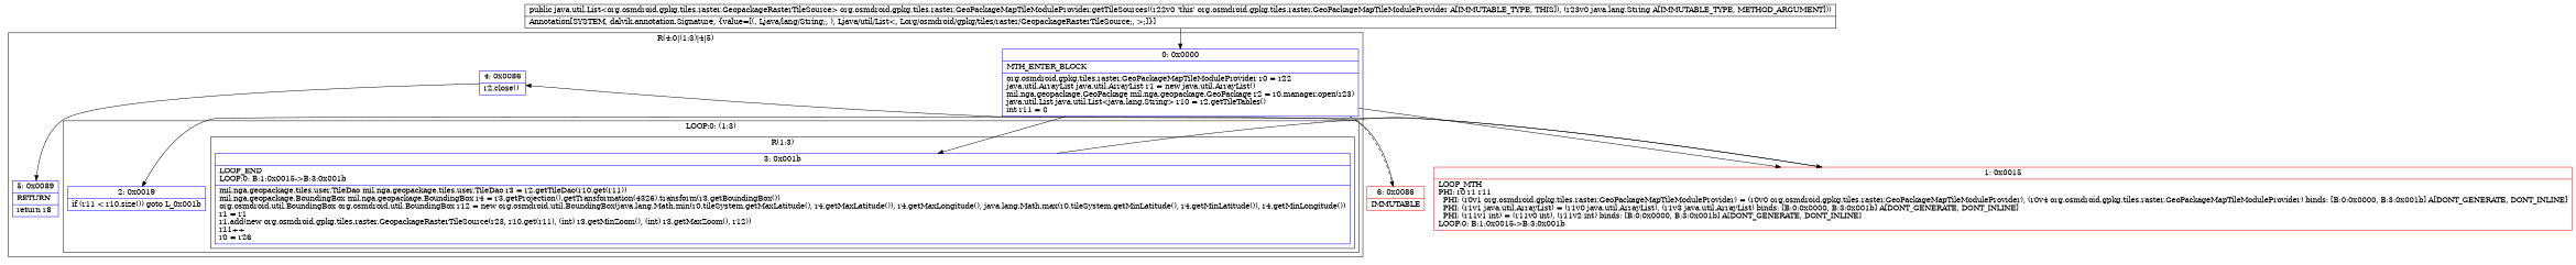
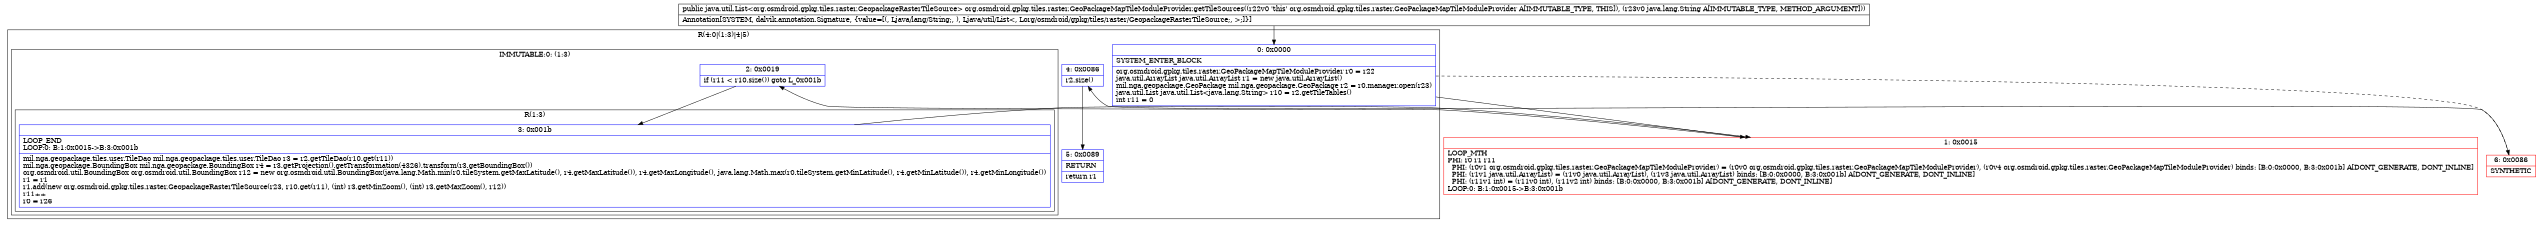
  digraph {
    node [color=blue shape=record]
    n1 [label="{3\:\ 0x001b|LOOP_END\lLOOP:0: B:1:0x0015\-\>B:3:0x001b\l|mil.nga.geopackage.tiles.user.TileDao mil.nga.geopackage.tiles.user.TileDao r3 = r2.getTileDao(r10.get(r11))\lmil.nga.geopackage.BoundingBox mil.nga.geopackage.BoundingBox r4 = r3.getProjection().getTransformation(4326).transform(r3.getBoundingBox())\lorg.osmdroid.util.BoundingBox org.osmdroid.util.BoundingBox r12 = new org.osmdroid.util.BoundingBox(java.lang.Math.min(r0.tileSystem.getMaxLatitude(), r4.getMaxLatitude()), r4.getMaxLongitude(), java.lang.Math.max(r0.tileSystem.getMinLatitude(), r4.getMinLatitude()), r4.getMinLongitude())\lr1 = r1\lr1.add(new org.osmdroid.gpkg.tiles.raster.GeopackageRasterTileSource(r23, r10.get(r11), (int) r3.getMinZoom(), (int) r3.getMaxZoom(), r12))\lr11++\lr0 = r26\l}"]
    n2 [label="{2\:\ 0x0019|if (r11 \< r10.size()) goto L_0x001b\l}"]
-   n3 [label="{0\:\ 0x0000|MTH_ENTER_BLOCK\l|org.osmdroid.gpkg.tiles.raster.GeoPackageMapTileModuleProvider r0 = r22\ljava.util.ArrayList java.util.ArrayList r1 = new java.util.ArrayList()\lmil.nga.geopackage.GeoPackage mil.nga.geopackage.GeoPackage r2 = r0.manager.open(r23)\ljava.util.List java.util.List\<java.lang.String\> r10 = r2.getTileTables()\lint r11 = 0\l}"]
-   n4 [label="{4\:\ 0x0086|r2.close()\l}"]
-   n5 [label="{5\:\ 0x0089|RETURN\l|return r8\l}"]
+   n3 [label="{0\:\ 0x0000|SYSTEM_ENTER_BLOCK\l|org.osmdroid.gpkg.tiles.raster.GeoPackageMapTileModuleProvider r0 = r22\ljava.util.ArrayList java.util.ArrayList r1 = new java.util.ArrayList()\lmil.nga.geopackage.GeoPackage mil.nga.geopackage.GeoPackage r2 = r0.manager.open(r23)\ljava.util.List java.util.List\<java.lang.String\> r10 = r2.getTileTables()\lint r11 = 0\l}"]
+   n4 [label="{4\:\ 0x0086|r2.size()\l}"]
+   n5 [label="{5\:\ 0x0089|RETURN\l|return r1\l}"]
    n6 [color=red label="{1\:\ 0x0015|LOOP_MTH\lPHI: r0 r1 r11 \l  PHI: (r0v1 org.osmdroid.gpkg.tiles.raster.GeoPackageMapTileModuleProvider) = (r0v0 org.osmdroid.gpkg.tiles.raster.GeoPackageMapTileModuleProvider), (r0v4 org.osmdroid.gpkg.tiles.raster.GeoPackageMapTileModuleProvider) binds: [B:0:0x0000, B:3:0x001b] A[DONT_GENERATE, DONT_INLINE]\l  PHI: (r1v1 java.util.ArrayList) = (r1v0 java.util.ArrayList), (r1v3 java.util.ArrayList) binds: [B:0:0x0000, B:3:0x001b] A[DONT_GENERATE, DONT_INLINE]\l  PHI: (r11v1 int) = (r11v0 int), (r11v2 int) binds: [B:0:0x0000, B:3:0x001b] A[DONT_GENERATE, DONT_INLINE]\lLOOP:0: B:1:0x0015\-\>B:3:0x001b\l}"]
-   n7 [color=red label="{6\:\ 0x0086|IMMUTABLE\l}"]
+   n7 [color=red label="{6\:\ 0x0086|SYNTHETIC\l}"]
    n8 [label="{public java.util.List\<org.osmdroid.gpkg.tiles.raster.GeopackageRasterTileSource\> org.osmdroid.gpkg.tiles.raster.GeoPackageMapTileModuleProvider.getTileSources((r22v0 'this' org.osmdroid.gpkg.tiles.raster.GeoPackageMapTileModuleProvider A[IMMUTABLE_TYPE, THIS]), (r23v0 java.lang.String A[IMMUTABLE_TYPE, METHOD_ARGUMENT]))  | Annotation[SYSTEM, dalvik.annotation.Signature, \{value=[(, Ljava\/lang\/String;, ), Ljava\/util\/List\<, Lorg\/osmdroid\/gpkg\/tiles\/raster\/GeopackageRasterTileSource;, \>;]\}]\l}" color=""]
    subgraph cluster_1 {
      label="R(4:0|(1:3)|4|5)"
      n3
      n4
      n5
      subgraph cluster_2 {
-       label="LOOP:0: (1:3)"
+       label="IMMUTABLE:0: (1:3)"
        n2
        subgraph cluster_3 {
          label="R(1:3)"
          n1
        }
      }
    }
    n1 -> n6
-   n3 -> n1
+   n2 -> n1
    n3 -> n6
    n3 -> n7 [style=dashed]
    n4 -> n5
    n6 -> n2
    n7 -> n4
    n8 -> n3
  }
